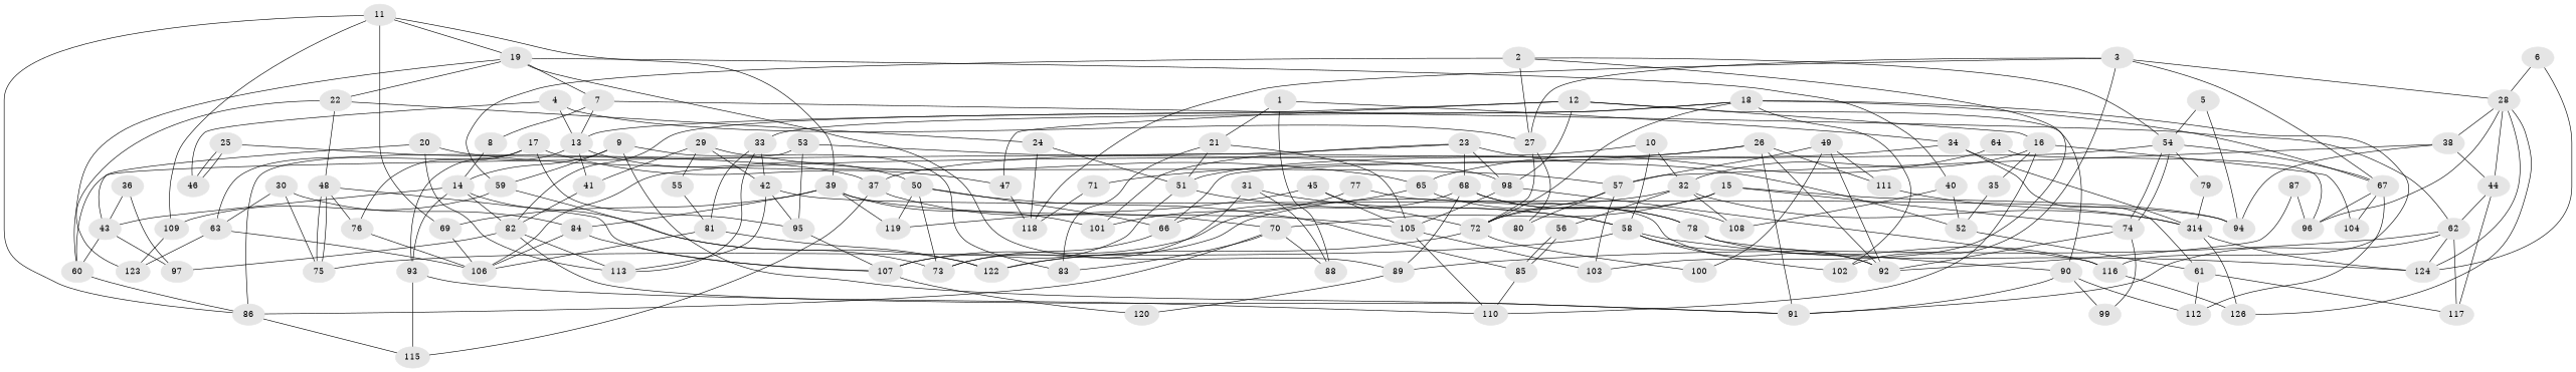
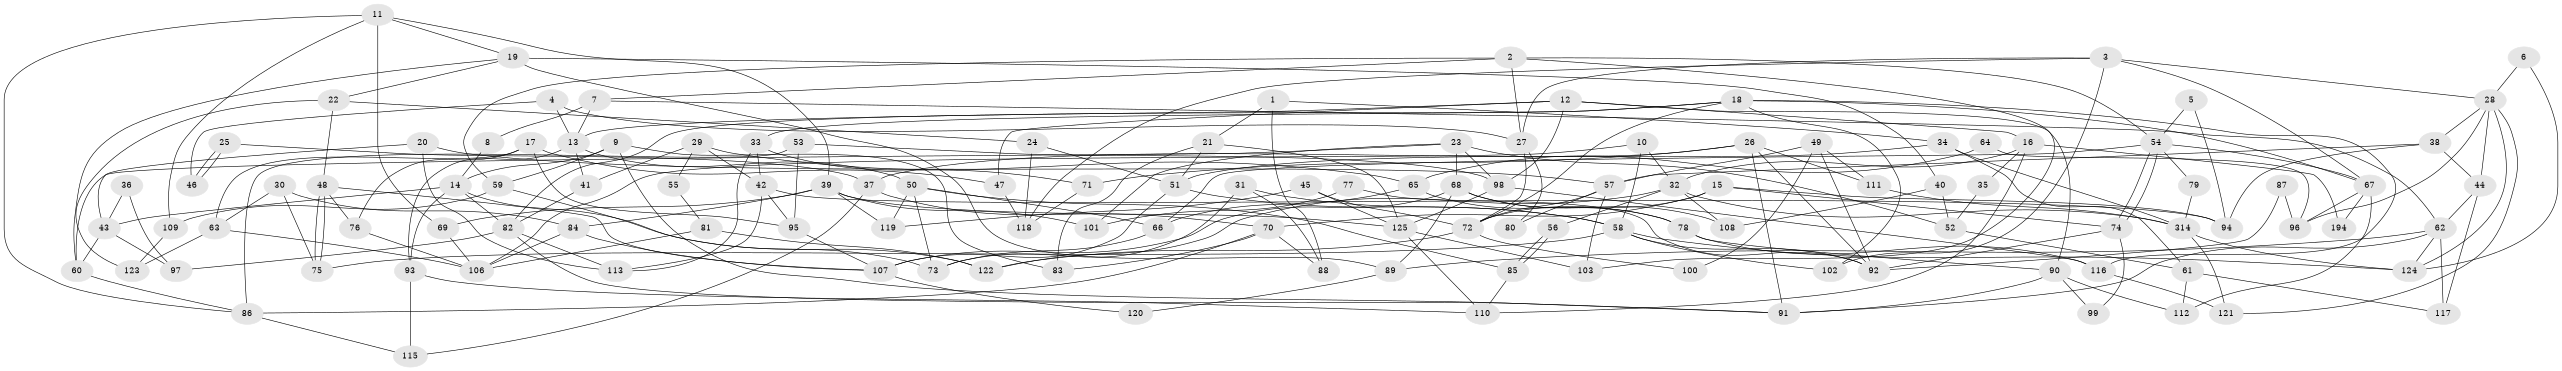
  graph {
    node [color=gray90 style=filled]
    1
    21
    34
    88
    83
    51
-   105
+   105 [label=125]
    n8 [label=314]
    61
    2
    7
    27
    54
    59
    103
    13
    8
    62
    72
    80
    67
    74
    66
    79
    109
    73
    3
    28
    102
    118
    124
    38
    44
    96
-   121 [label=126]
-   104
+   121
+   104 [label=194]
    112
    4
    46
    41
    50
    93
    5
    94
    6
    14
    91
    89
    117
    43
    82
    122
    9
    10
    32
    58
    106
    56
    108
    92
    75
    11
    19
    39
    69
    86
    22
    40
    60
    101
    84
    119
    115
    123
    12
    16
    47
    90
    98
    35
    110
    99
    116
    85
    97
    113
    15
    70
    100
    52
    17
    63
    76
    95
    107
    18
    33
    71
    42
    24
    48
    120
    20
    57
    23
    68
    78
    25
    37
    26
    111
    29
    55
    65
    81
    30
    31
    36
    45
    49
    53
    64
    77
    87
    1 -- 21
    1 -- 34
    1 -- 88
    21 -- 83
    21 -- 51
    21 -- 105
    34 -- 51
    34 -- n8
    34 -- 61
    51 -- 58
    51 -- 107
    105 -- 103
    105 -- 110
    n8 -- 124
    n8 -- 121
    61 -- 112
    61 -- 117
-   19 -- 7
+   2 -- 7
    2 -- 27
    2 -- 54
    2 -- 59
    2 -- 103
    7 -- 13
    7 -- 8
    7 -- 62
    27 -- 72
    27 -- 80
    54 -- 67
    54 -- 74
    54 -- 74
    54 -- 66
    54 -- 79
    59 -- 109
    59 -- 73
    13 -- 41
    13 -- 50
    13 -- 93
    8 -- 14
    62 -- 124
    62 -- 91
    62 -- 89
    62 -- 117
    72 -- 122
    72 -- 100
    67 -- 96
    67 -- 104
    67 -- 112
    74 -- 92
    74 -- 99
    66 -- 73
    79 -- n8
    109 -- 123
    3 -- 27
    3 -- 67
    3 -- 28
    3 -- 102
    3 -- 118
    28 -- 124
    28 -- 38
    28 -- 44
    28 -- 96
    28 -- 121
    38 -- 44
    38 -- 94
    38 -- 57
    44 -- 62
    44 -- 117
    4 -- 27
    4 -- 13
    4 -- 46
    41 -- 82
    50 -- 66
    50 -- 73
    50 -- 119
    50 -- 85
    93 -- 115
    93 -- 110
    5 -- 54
    5 -- 94
    6 -- 28
    6 -- 124
    14 -- 93
    14 -- 43
    14 -- 82
    14 -- 122
    89 -- 120
    43 -- 60
    43 -- 97
    82 -- 91
    82 -- 97
    82 -- 113
    9 -- 83
    9 -- 59
    9 -- 14
    9 -- 91
    10 -- 32
    10 -- 58
    10 -- 106
    32 -- n8
    32 -- 122
    32 -- 56
    32 -- 108
    58 -- 102
    58 -- 124
    58 -- 92
    58 -- 75
    56 -- 85
    56 -- 85
    11 -- 109
    11 -- 19
    11 -- 39
    11 -- 69
    11 -- 86
    19 -- 89
    19 -- 22
    19 -- 40
    19 -- 60
    39 -- 105
    39 -- 69
    39 -- 101
    39 -- 84
    39 -- 119
    69 -- 106
    86 -- 115
    22 -- 123
    22 -- 24
    22 -- 48
    40 -- 108
    40 -- 52
    60 -- 86
    84 -- 106
    84 -- 107
    12 -- 13
    12 -- 16
    12 -- 47
    12 -- 90
    12 -- 98
    16 -- 104
    16 -- 32
    16 -- 35
    16 -- 110
    47 -- 118
    90 -- 112
    90 -- 91
    90 -- 99
    98 -- 105
    98 -- 116
    35 -- 52
    116 -- 121
    85 -- 110
    15 -- 72
    15 -- 74
    15 -- 94
    15 -- 70
    70 -- 88
    70 -- 83
    70 -- 86
    52 -- 61
    17 -- 47
    17 -- 63
    17 -- 76
    17 -- 95
    63 -- 106
    63 -- 123
    76 -- 106
    95 -- 107
    107 -- 120
    18 -- 72
    18 -- 67
    18 -- 102
    18 -- 82
    18 -- 116
    18 -- 33
    33 -- 113
-   33 -- 81
+   33 -- 71
    33 -- 42
    71 -- 118
    42 -- 94
    42 -- 113
    42 -- 95
    24 -- 51
    24 -- 118
    48 -- 75
    48 -- 75
    48 -- 76
    48 -- 107
    20 -- 43
    20 -- 113
    20 -- 57
    57 -- 103
    57 -- 72
    57 -- 80
    23 -- 60
    23 -- 101
    23 -- 98
    23 -- 52
    23 -- 68
    68 -- 89
    68 -- 108
    68 -- 107
    68 -- 78
    78 -- 90
    78 -- 116
    25 -- 46
    25 -- 46
    25 -- 37
    37 -- 115
    37 -- 70
    26 -- 91
    26 -- 92
    26 -- 71
    26 -- 37
    26 -- 111
    111 -- n8
    29 -- 41
    29 -- 42
    29 -- 55
    29 -- 65
    55 -- 81
    65 -- 66
    65 -- 78
    81 -- 122
    81 -- 106
    30 -- 75
    30 -- 84
    30 -- 63
    31 -- 88
    31 -- 73
    31 -- 58
    36 -- 43
    36 -- 97
    45 -- 105
    45 -- 72
    45 -- 119
    49 -- 92
    49 -- 100
    49 -- 57
    49 -- 111
    53 -- 86
    53 -- 98
    53 -- 95
    64 -- 96
    64 -- 65
    77 -- 92
    77 -- 101
    87 -- 96
    87 -- 92
  }
